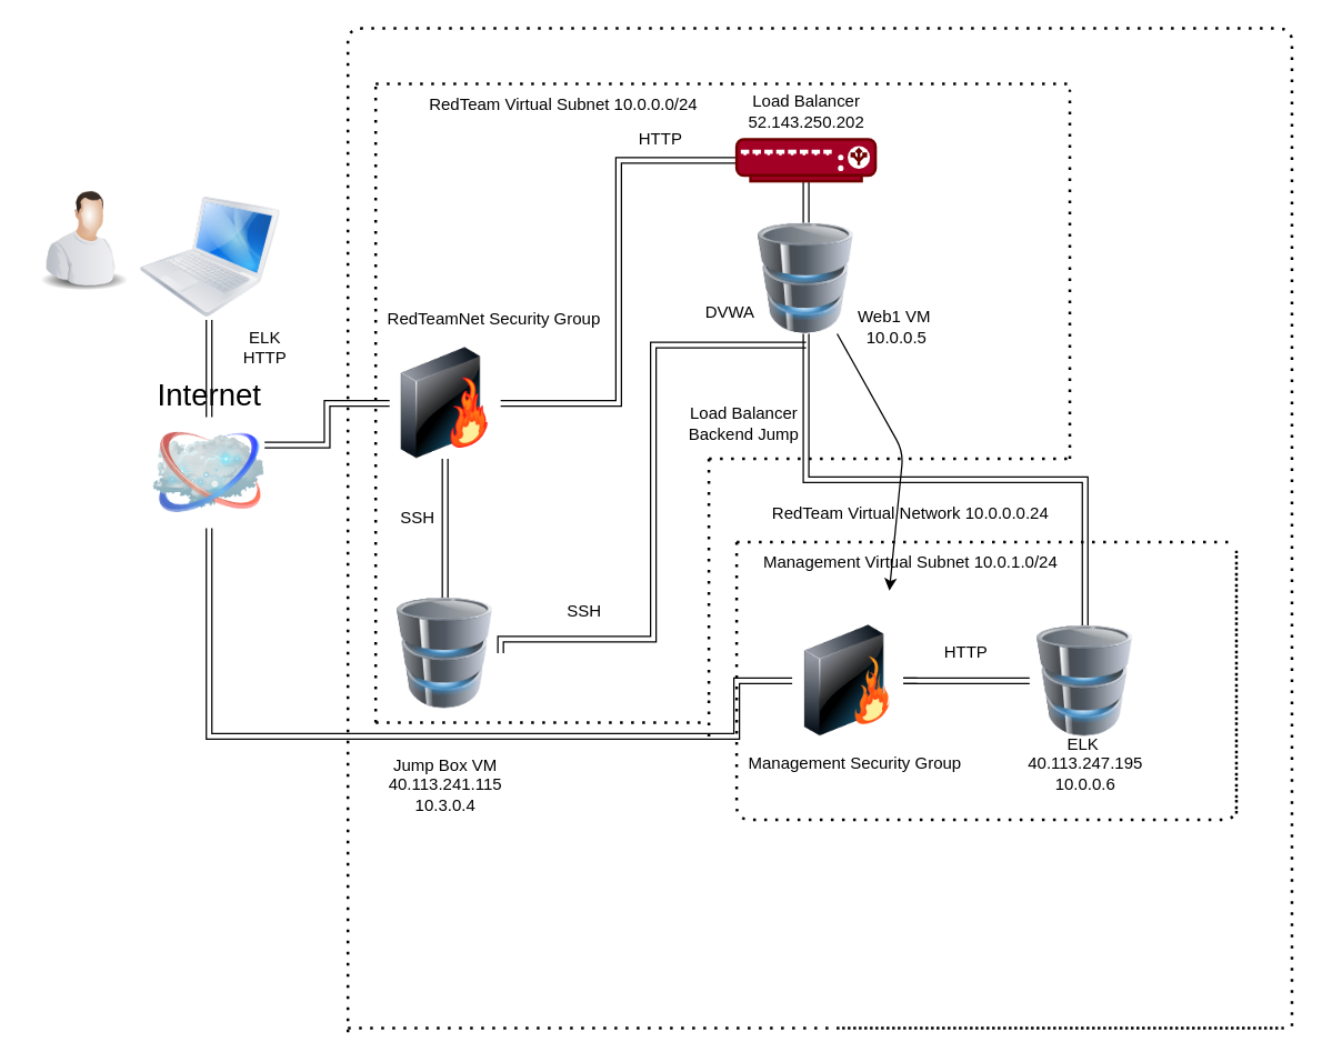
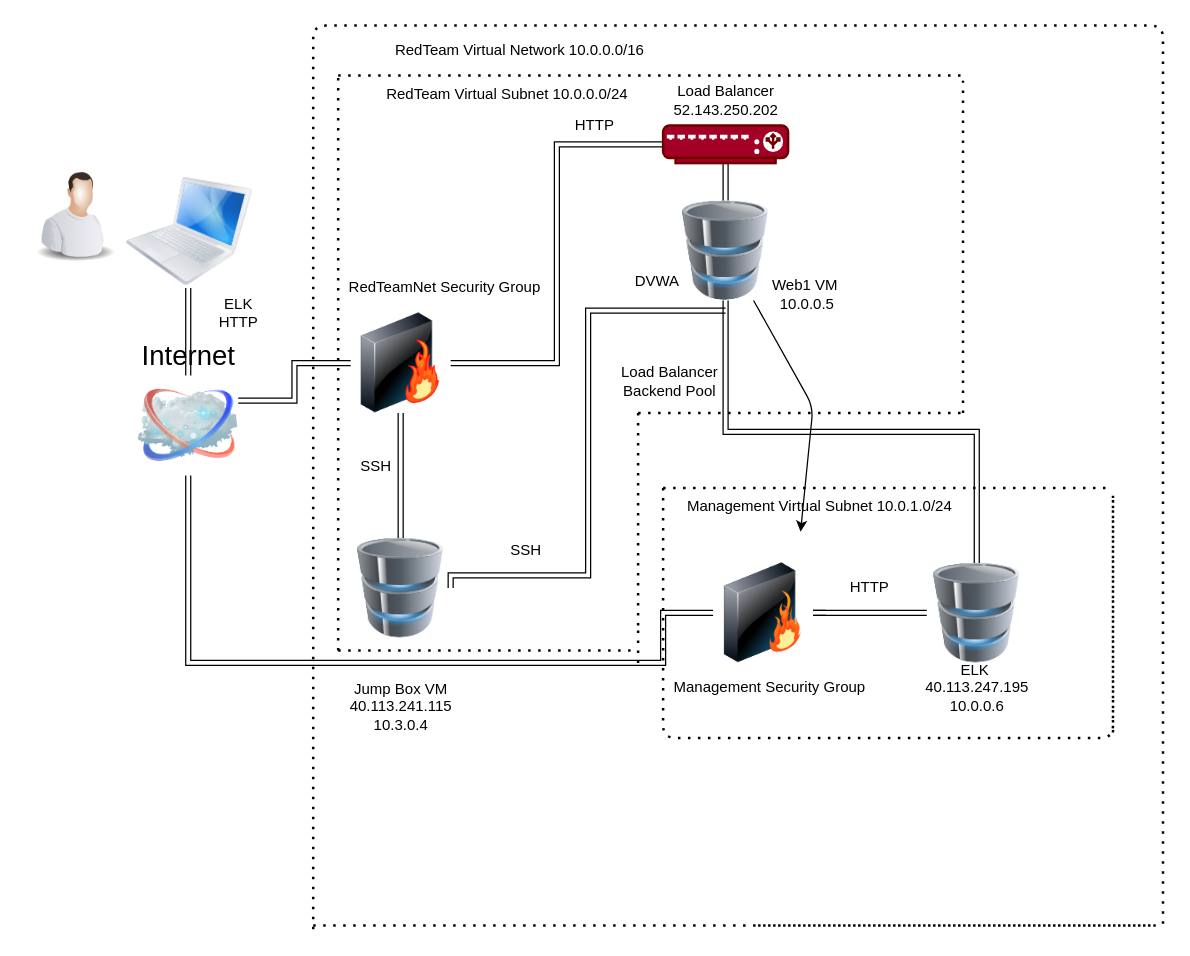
  <mxCell id="0" />
  <mxCell id="1" parent="0" />
  <mxCell id="2" style="edgeStyle=orthogonalEdgeStyle;rounded=0;orthogonalLoop=1;jettySize=auto;html=1;exitX=1;exitY=0.25;exitDx=0;exitDy=0;entryX=0;entryY=0.5;entryDx=0;entryDy=0;shape=link;" parent="1" source="3" target="8" edge="1"><mxGeometry relative="1" as="geometry" /></mxCell>
  <mxCell id="3" value="Internet" style="image;html=1;labelBackgroundColor=#ffffff;image=img/lib/clip_art/networking/Cloud_128x128.png;rounded=1;shadow=0;comic=0;strokeWidth=2;fontSize=22;labelPosition=center;verticalLabelPosition=top;align=center;verticalAlign=bottom;" parent="1" vertex="1"><mxGeometry x="110" y="300" width="80" height="80" as="geometry" /></mxCell>
  <mxCell id="4" style="edgeStyle=orthogonalEdgeStyle;shape=link;rounded=0;orthogonalLoop=1;jettySize=auto;html=1;exitX=0.5;exitY=1;exitDx=0;exitDy=0;" parent="1" source="5" target="3" edge="1"><mxGeometry relative="1" as="geometry"><Array as="points"><mxPoint x="150" y="340" /><mxPoint x="150" y="340" /></Array></mxGeometry></mxCell>
  <mxCell id="5" value="" style="image;html=1;image=img/lib/clip_art/computers/MacBook_128x128.png;direction=east;flipH=1;" parent="1" vertex="1"><mxGeometry x="100" y="140" width="100" height="90" as="geometry" /></mxCell>
  <mxCell id="6" style="edgeStyle=orthogonalEdgeStyle;rounded=0;orthogonalLoop=1;jettySize=auto;html=1;shape=link;" parent="1" source="8" target="13" edge="1"><mxGeometry relative="1" as="geometry" /></mxCell>
  <mxCell id="7" style="edgeStyle=orthogonalEdgeStyle;rounded=0;orthogonalLoop=1;jettySize=auto;html=1;shape=link;entryX=0;entryY=0.5;entryDx=0;entryDy=0;entryPerimeter=0;" parent="1" source="8" target="16" edge="1"><mxGeometry relative="1" as="geometry"><mxPoint x="380" y="100" as="targetPoint" /></mxGeometry></mxCell>
  <mxCell id="8" value="" style="image;html=1;image=img/lib/clip_art/networking/Firewall-page1_128x128.png" parent="1" vertex="1"><mxGeometry x="280" y="250" width="80" height="80" as="geometry" /></mxCell>
  <mxCell id="9" style="edgeStyle=orthogonalEdgeStyle;shape=link;rounded=0;orthogonalLoop=1;jettySize=auto;html=1;exitX=0.5;exitY=1;exitDx=0;exitDy=0;entryX=0.5;entryY=0;entryDx=0;entryDy=0;" parent="1" source="10" target="11" edge="1"><mxGeometry relative="1" as="geometry" /></mxCell>
  <mxCell id="10" value="" style="image;html=1;image=img/lib/clip_art/computers/Database_128x128.png" parent="1" vertex="1"><mxGeometry x="540" y="160" width="80" height="80" as="geometry" /></mxCell>
  <mxCell id="11" value="" style="image;html=1;image=img/lib/clip_art/computers/Database_128x128.png" parent="1" vertex="1"><mxGeometry x="741" y="450" width="80" height="80" as="geometry" /></mxCell>
  <mxCell id="12" style="edgeStyle=orthogonalEdgeStyle;shape=link;rounded=0;orthogonalLoop=1;jettySize=auto;html=1;exitX=1;exitY=0.5;exitDx=0;exitDy=0;" parent="1" source="13" edge="1"><mxGeometry relative="1" as="geometry"><mxPoint x="580" y="248" as="targetPoint" /><Array as="points"><mxPoint x="470" y="460" /><mxPoint x="470" y="248" /></Array></mxGeometry></mxCell>
  <mxCell id="13" value="" style="image;html=1;image=img/lib/clip_art/computers/Database_128x128.png" parent="1" vertex="1"><mxGeometry x="280" y="430" width="80" height="80" as="geometry" /></mxCell>
  <mxCell id="14" value="" style="image;html=1;image=img/lib/clip_art/people/Worker_Man_128x128.png" parent="1" vertex="1"><mxGeometry x="20" y="130" width="80" height="80" as="geometry" /></mxCell>
  <mxCell id="15" style="edgeStyle=orthogonalEdgeStyle;shape=link;rounded=0;orthogonalLoop=1;jettySize=auto;html=1;exitX=0.5;exitY=1;exitDx=0;exitDy=0;exitPerimeter=0;entryX=0.5;entryY=0;entryDx=0;entryDy=0;" parent="1" source="16" target="10" edge="1"><mxGeometry relative="1" as="geometry" /></mxCell>
  <mxCell id="16" value="" style="fontColor=#ffffff;verticalAlign=top;verticalLabelPosition=bottom;labelPosition=center;align=center;html=1;outlineConnect=0;fillColor=#a20025;strokeColor=#6F0000;gradientDirection=north;strokeWidth=2;shape=mxgraph.networks.load_balancer;" parent="1" vertex="1"><mxGeometry x="530" y="100" width="100" height="30" as="geometry" /></mxCell>
  <mxCell id="17" style="edgeStyle=orthogonalEdgeStyle;shape=link;rounded=0;orthogonalLoop=1;jettySize=auto;html=1;" parent="1" source="19" target="11" edge="1"><mxGeometry relative="1" as="geometry" /></mxCell>
  <mxCell id="18" style="edgeStyle=orthogonalEdgeStyle;shape=link;rounded=0;orthogonalLoop=1;jettySize=auto;html=1;exitX=0;exitY=0.5;exitDx=0;exitDy=0;entryX=0.5;entryY=1;entryDx=0;entryDy=0;" parent="1" source="19" target="3" edge="1"><mxGeometry relative="1" as="geometry"><Array as="points"><mxPoint x="530" y="490" /><mxPoint x="530" y="530" /><mxPoint x="150" y="530" /></Array></mxGeometry></mxCell>
  <mxCell id="19" value="" style="image;html=1;image=img/lib/clip_art/networking/Firewall_128x128.png" parent="1" vertex="1"><mxGeometry x="570" y="450" width="80" height="80" as="geometry" /></mxCell>
  <mxCell id="20" value="ELK&amp;nbsp;&lt;br&gt;40.113.247.195&lt;br&gt;10.0.0.6" style="text;html=1;align=center;verticalAlign=middle;resizable=0;points=[];autosize=1;" parent="1" vertex="1"><mxGeometry x="731" y="525" width="100" height="50" as="geometry" /></mxCell>
  <mxCell id="21" value="Web1 VM&amp;nbsp;&lt;br&gt;10.0.0.5" style="text;html=1;align=center;verticalAlign=middle;resizable=0;points=[];autosize=1;" parent="1" vertex="1"><mxGeometry x="610" y="220" width="70" height="30" as="geometry" /></mxCell>
  <mxCell id="22" value="HTTP&lt;br&gt;" style="text;html=1;align=center;verticalAlign=middle;resizable=0;points=[];autosize=1;" parent="1" vertex="1"><mxGeometry x="450" y="90" width="50" height="20" as="geometry" /></mxCell>
  <mxCell id="23" value="Load Balancer&lt;br&gt;52.143.250.202" style="text;html=1;align=center;verticalAlign=middle;resizable=0;points=[];autosize=1;" parent="1" vertex="1"><mxGeometry x="530" y="65" width="100" height="30" as="geometry" /></mxCell>
  <mxCell id="24" value="SSH&lt;br&gt;&lt;br&gt;" style="text;html=1;align=center;verticalAlign=middle;resizable=0;points=[];autosize=1;" parent="1" vertex="1"><mxGeometry x="280" y="365" width="40" height="30" as="geometry" /></mxCell>
  <mxCell id="25" value="" style="endArrow=none;dashed=1;html=1;dashPattern=1 3;strokeWidth=2;" parent="1" edge="1"><mxGeometry width="50" height="50" relative="1" as="geometry"><mxPoint x="530" y="390" as="sourcePoint" /><mxPoint x="890" y="590" as="targetPoint" /><Array as="points"><mxPoint x="530" y="590" /><mxPoint x="890" y="590" /><mxPoint x="890" y="390" /></Array></mxGeometry></mxCell>
  <mxCell id="26" value="" style="endArrow=none;dashed=1;html=1;dashPattern=1 3;strokeWidth=2;" parent="1" edge="1"><mxGeometry width="50" height="50" relative="1" as="geometry"><mxPoint x="530" y="390" as="sourcePoint" /><mxPoint x="890" y="390" as="targetPoint" /></mxGeometry></mxCell>
- <mxCell id="27" value="RedTeam Virtual Network 10.0.0.0.24" style="text;html=1;align=center;verticalAlign=middle;resizable=0;points=[];autosize=1;" parent="1" vertex="1"><mxGeometry x="550" y="360" width="210" height="20" as="geometry" /></mxCell>
  <mxCell id="28" value="Management Virtual Subnet 10.0.1.0/24" style="text;html=1;align=center;verticalAlign=middle;resizable=0;points=[];autosize=1;" parent="1" vertex="1"><mxGeometry x="540" y="395" width="230" height="20" as="geometry" /></mxCell>
  <mxCell id="29" value="" style="endArrow=none;dashed=1;html=1;dashPattern=1 3;strokeWidth=2;" parent="1" edge="1"><mxGeometry width="50" height="50" relative="1" as="geometry"><mxPoint x="890" y="390" as="sourcePoint" /><mxPoint x="890" y="390" as="targetPoint" /></mxGeometry></mxCell>
  <mxCell id="30" style="edgeStyle=orthogonalEdgeStyle;shape=link;rounded=0;orthogonalLoop=1;jettySize=auto;html=1;exitX=1;exitY=0.5;exitDx=0;exitDy=0;" parent="1" source="19" edge="1"><mxGeometry relative="1" as="geometry"><mxPoint x="660" y="490" as="targetPoint" /></mxGeometry></mxCell>
  <mxCell id="31" value="Management Security Group" style="text;html=1;align=center;verticalAlign=middle;resizable=0;points=[];autosize=1;" parent="1" vertex="1"><mxGeometry x="530" y="540" width="170" height="20" as="geometry" /></mxCell>
  <mxCell id="32" value="RedTeamNet Security Group" style="text;html=1;align=center;verticalAlign=middle;resizable=0;points=[];autosize=1;" parent="1" vertex="1"><mxGeometry x="270" y="220" width="170" height="20" as="geometry" /></mxCell>
  <mxCell id="33" value="SSH" style="text;html=1;align=center;verticalAlign=middle;resizable=0;points=[];autosize=1;" parent="1" vertex="1"><mxGeometry x="400" y="430" width="40" height="20" as="geometry" /></mxCell>
  <mxCell id="34" value="DVWA&lt;br&gt;" style="text;html=1;align=center;verticalAlign=middle;resizable=0;points=[];autosize=1;" parent="1" vertex="1"><mxGeometry x="500" y="215" width="50" height="20" as="geometry" /></mxCell>
  <mxCell id="35" value="" style="endArrow=none;dashed=1;html=1;dashPattern=1 3;strokeWidth=2;" parent="1" edge="1"><mxGeometry width="50" height="50" relative="1" as="geometry"><mxPoint x="250" y="743" as="sourcePoint" /><mxPoint x="930" y="743" as="targetPoint" /><Array as="points"><mxPoint x="250" y="20" /><mxPoint x="930" y="20" /></Array></mxGeometry></mxCell>
  <mxCell id="36" value="" style="endArrow=none;dashed=1;html=1;dashPattern=1 3;strokeWidth=2;" parent="1" edge="1"><mxGeometry width="50" height="50" relative="1" as="geometry"><mxPoint x="250" y="740" as="sourcePoint" /><mxPoint x="600" y="740" as="targetPoint" /><Array as="points"><mxPoint x="930" y="740" /></Array></mxGeometry></mxCell>
  <mxCell id="37" value="" style="endArrow=none;dashed=1;html=1;dashPattern=1 3;strokeWidth=2;" parent="1" edge="1"><mxGeometry width="50" height="50" relative="1" as="geometry"><mxPoint x="770" y="330" as="sourcePoint" /><mxPoint x="770" y="330" as="targetPoint" /><Array as="points"><mxPoint x="770" y="60" /></Array></mxGeometry></mxCell>
  <mxCell id="38" value="" style="endArrow=none;dashed=1;html=1;dashPattern=1 3;strokeWidth=2;" parent="1" edge="1"><mxGeometry width="50" height="50" relative="1" as="geometry"><mxPoint x="510" y="330" as="sourcePoint" /><mxPoint x="770" y="330" as="targetPoint" /><Array as="points" /></mxGeometry></mxCell>
  <mxCell id="39" value="" style="endArrow=none;dashed=1;html=1;dashPattern=1 3;strokeWidth=2;" parent="1" edge="1"><mxGeometry width="50" height="50" relative="1" as="geometry"><mxPoint x="270" y="60" as="sourcePoint" /><mxPoint x="770" y="60" as="targetPoint" /><Array as="points"><mxPoint x="750" y="60" /></Array></mxGeometry></mxCell>
  <mxCell id="40" value="" style="endArrow=none;dashed=1;html=1;dashPattern=1 3;strokeWidth=2;" parent="1" edge="1"><mxGeometry width="50" height="50" relative="1" as="geometry"><mxPoint x="270" y="520" as="sourcePoint" /><mxPoint x="270" y="60" as="targetPoint" /></mxGeometry></mxCell>
  <mxCell id="41" value="" style="endArrow=none;dashed=1;html=1;dashPattern=1 3;strokeWidth=2;" parent="1" edge="1"><mxGeometry width="50" height="50" relative="1" as="geometry"><mxPoint x="270" y="520" as="sourcePoint" /><mxPoint x="510" y="520" as="targetPoint" /></mxGeometry></mxCell>
  <mxCell id="42" value="" style="endArrow=none;dashed=1;html=1;dashPattern=1 3;strokeWidth=2;" parent="1" edge="1"><mxGeometry width="50" height="50" relative="1" as="geometry"><mxPoint x="510" y="530" as="sourcePoint" /><mxPoint x="510" y="500" as="targetPoint" /></mxGeometry></mxCell>
  <mxCell id="43" value="ELK&lt;br&gt;HTTP&lt;br&gt;" style="text;html=1;align=center;verticalAlign=middle;resizable=0;points=[];autosize=1;" parent="1" vertex="1"><mxGeometry x="165" y="235" width="50" height="30" as="geometry" /></mxCell>
+ <mxCell id="44" value="RedTeam Virtual Network 10.0.0.0/16" style="text;html=1;align=center;verticalAlign=middle;resizable=0;points=[];autosize=1;" parent="1" vertex="1"><mxGeometry x="310" y="30" width="210" height="20" as="geometry" /></mxCell>
  <mxCell id="45" value="RedTeam Virtual Subnet 10.0.0.0/24" style="text;html=1;align=center;verticalAlign=middle;resizable=0;points=[];autosize=1;" parent="1" vertex="1"><mxGeometry x="300" y="65" width="210" height="20" as="geometry" /></mxCell>
  <mxCell id="46" value="" style="endArrow=classic;html=1;" parent="1" source="10" edge="1"><mxGeometry width="50" height="50" relative="1" as="geometry"><mxPoint x="640" y="205" as="sourcePoint" /><mxPoint x="640" y="425" as="targetPoint" /><Array as="points"><mxPoint x="650" y="325" /></Array></mxGeometry></mxCell>
  <mxCell id="47" value="HTTP" style="text;html=1;align=center;verticalAlign=middle;resizable=0;points=[];autosize=1;" parent="1" vertex="1"><mxGeometry x="670" y="460" width="50" height="20" as="geometry" /></mxCell>
  <mxCell id="48" value="Jump Box VM&lt;br&gt;40.113.241.115&lt;br&gt;10.3.0.4&lt;br&gt;" style="text;html=1;align=center;verticalAlign=middle;resizable=0;points=[];autosize=1;" parent="1" vertex="1"><mxGeometry x="270" y="540" width="100" height="50" as="geometry" /></mxCell>
  <mxCell id="49" value="" style="endArrow=none;dashed=1;html=1;dashPattern=1 3;strokeWidth=2;" parent="1" edge="1"><mxGeometry width="50" height="50" relative="1" as="geometry"><mxPoint x="510" y="500" as="sourcePoint" /><mxPoint x="510" y="330" as="targetPoint" /></mxGeometry></mxCell>
- <mxCell id="50" value="Load Balancer &lt;br&gt;Backend Jump" style="text;html=1;align=center;verticalAlign=middle;resizable=0;points=[];autosize=1;" parent="1" vertex="1"><mxGeometry x="490" y="290" width="90" height="30" as="geometry" /></mxCell>
+ <mxCell id="50" value="Load Balancer &lt;br&gt;Backend Pool" style="text;html=1;align=center;verticalAlign=middle;resizable=0;points=[];autosize=1;" parent="1" vertex="1"><mxGeometry x="490" y="290" width="90" height="30" as="geometry" /></mxCell>
